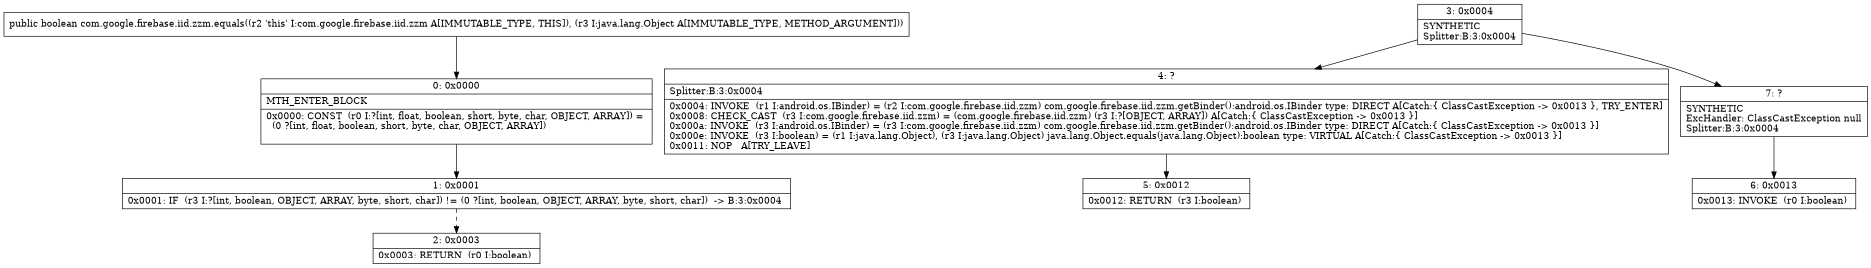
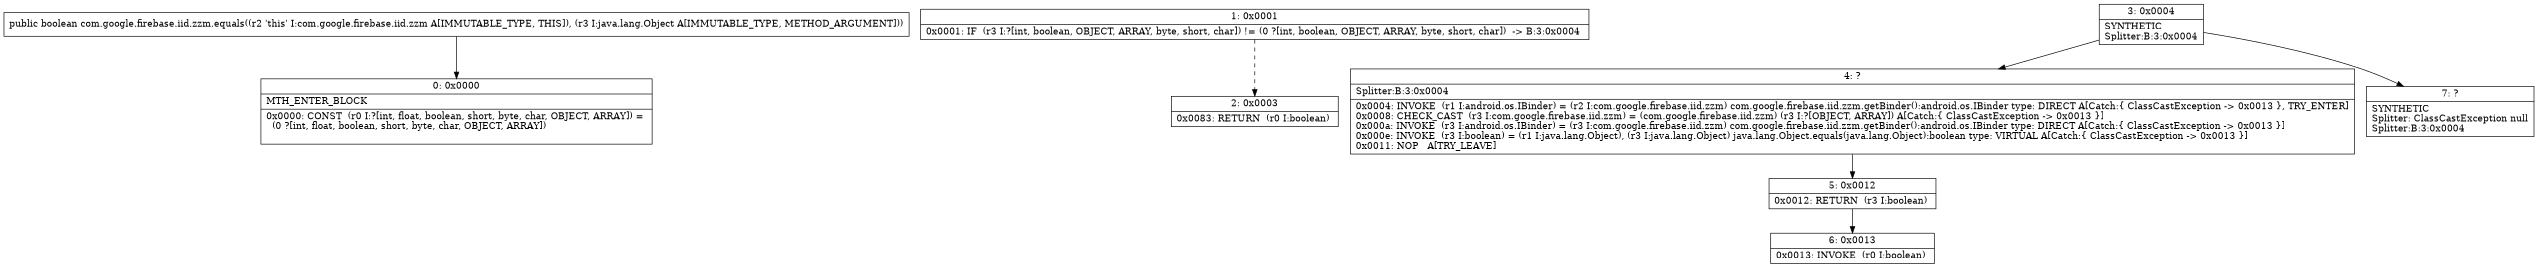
  digraph {
    node [shape=record]
    n1 [label="{0\:\ 0x0000|MTH_ENTER_BLOCK\l|0x0000: CONST  (r0 I:?[int, float, boolean, short, byte, char, OBJECT, ARRAY]) = \l  (0 ?[int, float, boolean, short, byte, char, OBJECT, ARRAY])\l \l}"]
    n2 [label="{1\:\ 0x0001|0x0001: IF  (r3 I:?[int, boolean, OBJECT, ARRAY, byte, short, char]) != (0 ?[int, boolean, OBJECT, ARRAY, byte, short, char])  \-\> B:3:0x0004 \l}"]
-   n3 [label="{2\:\ 0x0003|0x0003: RETURN  (r0 I:boolean) \l}"]
+   n3 [label="{2\:\ 0x0003|0x0083: RETURN  (r0 I:boolean) \l}"]
    n4 [label="{3\:\ 0x0004|SYNTHETIC\lSplitter:B:3:0x0004\l}"]
    n5 [label="{4\:\ ?|Splitter:B:3:0x0004\l|0x0004: INVOKE  (r1 I:android.os.IBinder) = (r2 I:com.google.firebase.iid.zzm) com.google.firebase.iid.zzm.getBinder():android.os.IBinder type: DIRECT A[Catch:\{ ClassCastException \-\> 0x0013 \}, TRY_ENTER]\l0x0008: CHECK_CAST  (r3 I:com.google.firebase.iid.zzm) = (com.google.firebase.iid.zzm) (r3 I:?[OBJECT, ARRAY]) A[Catch:\{ ClassCastException \-\> 0x0013 \}]\l0x000a: INVOKE  (r3 I:android.os.IBinder) = (r3 I:com.google.firebase.iid.zzm) com.google.firebase.iid.zzm.getBinder():android.os.IBinder type: DIRECT A[Catch:\{ ClassCastException \-\> 0x0013 \}]\l0x000e: INVOKE  (r3 I:boolean) = (r1 I:java.lang.Object), (r3 I:java.lang.Object) java.lang.Object.equals(java.lang.Object):boolean type: VIRTUAL A[Catch:\{ ClassCastException \-\> 0x0013 \}]\l0x0011: NOP   A[TRY_LEAVE]\l}"]
-   n6 [label="{7\:\ ?|SYNTHETIC\lExcHandler: ClassCastException null\lSplitter:B:3:0x0004\l}"]
+   n6 [label="{7\:\ ?|SYNTHETIC\lSplitter: ClassCastException null\lSplitter:B:3:0x0004\l}"]
    n7 [label="{5\:\ 0x0012|0x0012: RETURN  (r3 I:boolean) \l}"]
    n8 [label="{6\:\ 0x0013|0x0013: INVOKE  (r0 I:boolean) \l}"]
    n9 [label="{public boolean com.google.firebase.iid.zzm.equals((r2 'this' I:com.google.firebase.iid.zzm A[IMMUTABLE_TYPE, THIS]), (r3 I:java.lang.Object A[IMMUTABLE_TYPE, METHOD_ARGUMENT])) }"]
-   n1 -> n2
    n2 -> n3 [style=dashed]
    n4 -> n5
    n4 -> n6
    n5 -> n7
-   n6 -> n8
+   n7 -> n8
    n9 -> n1
  }
